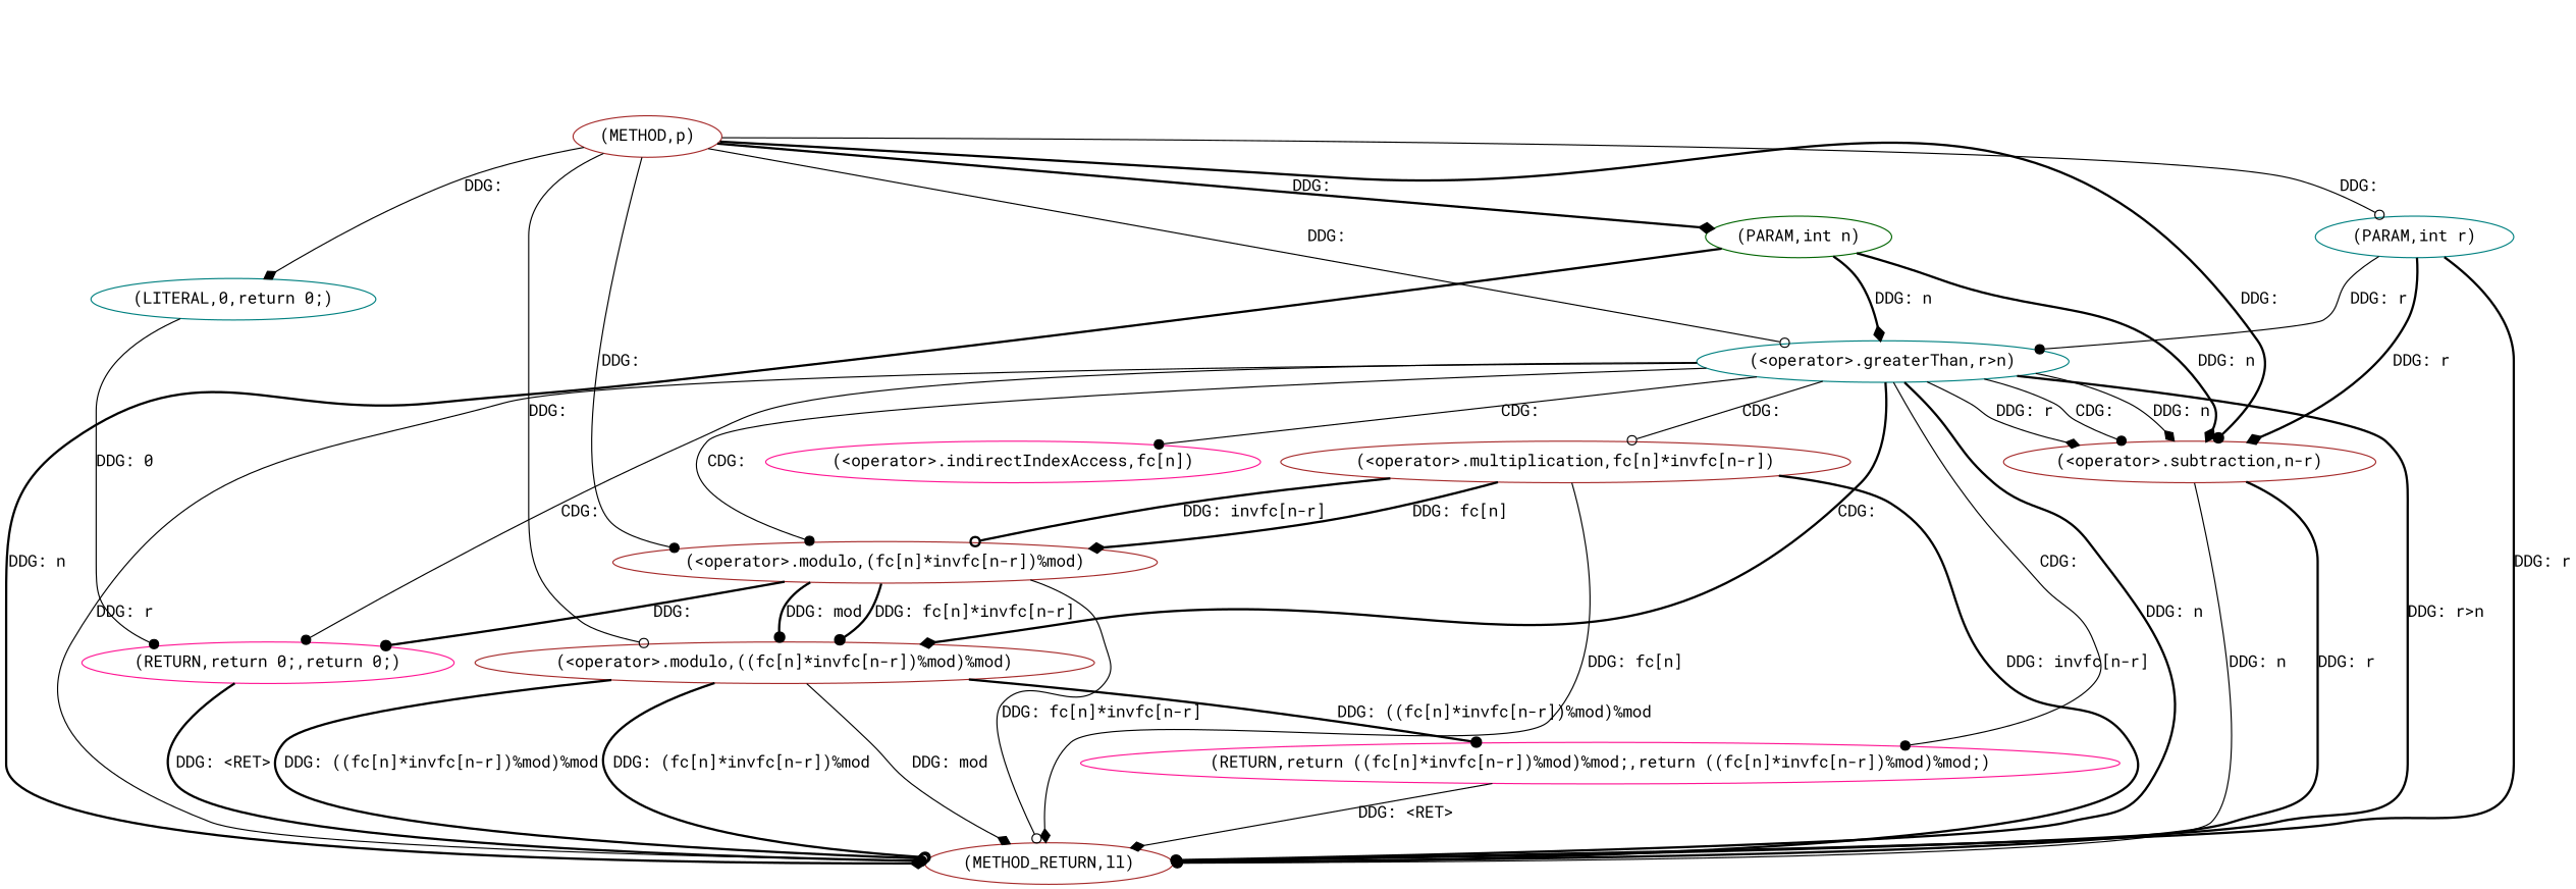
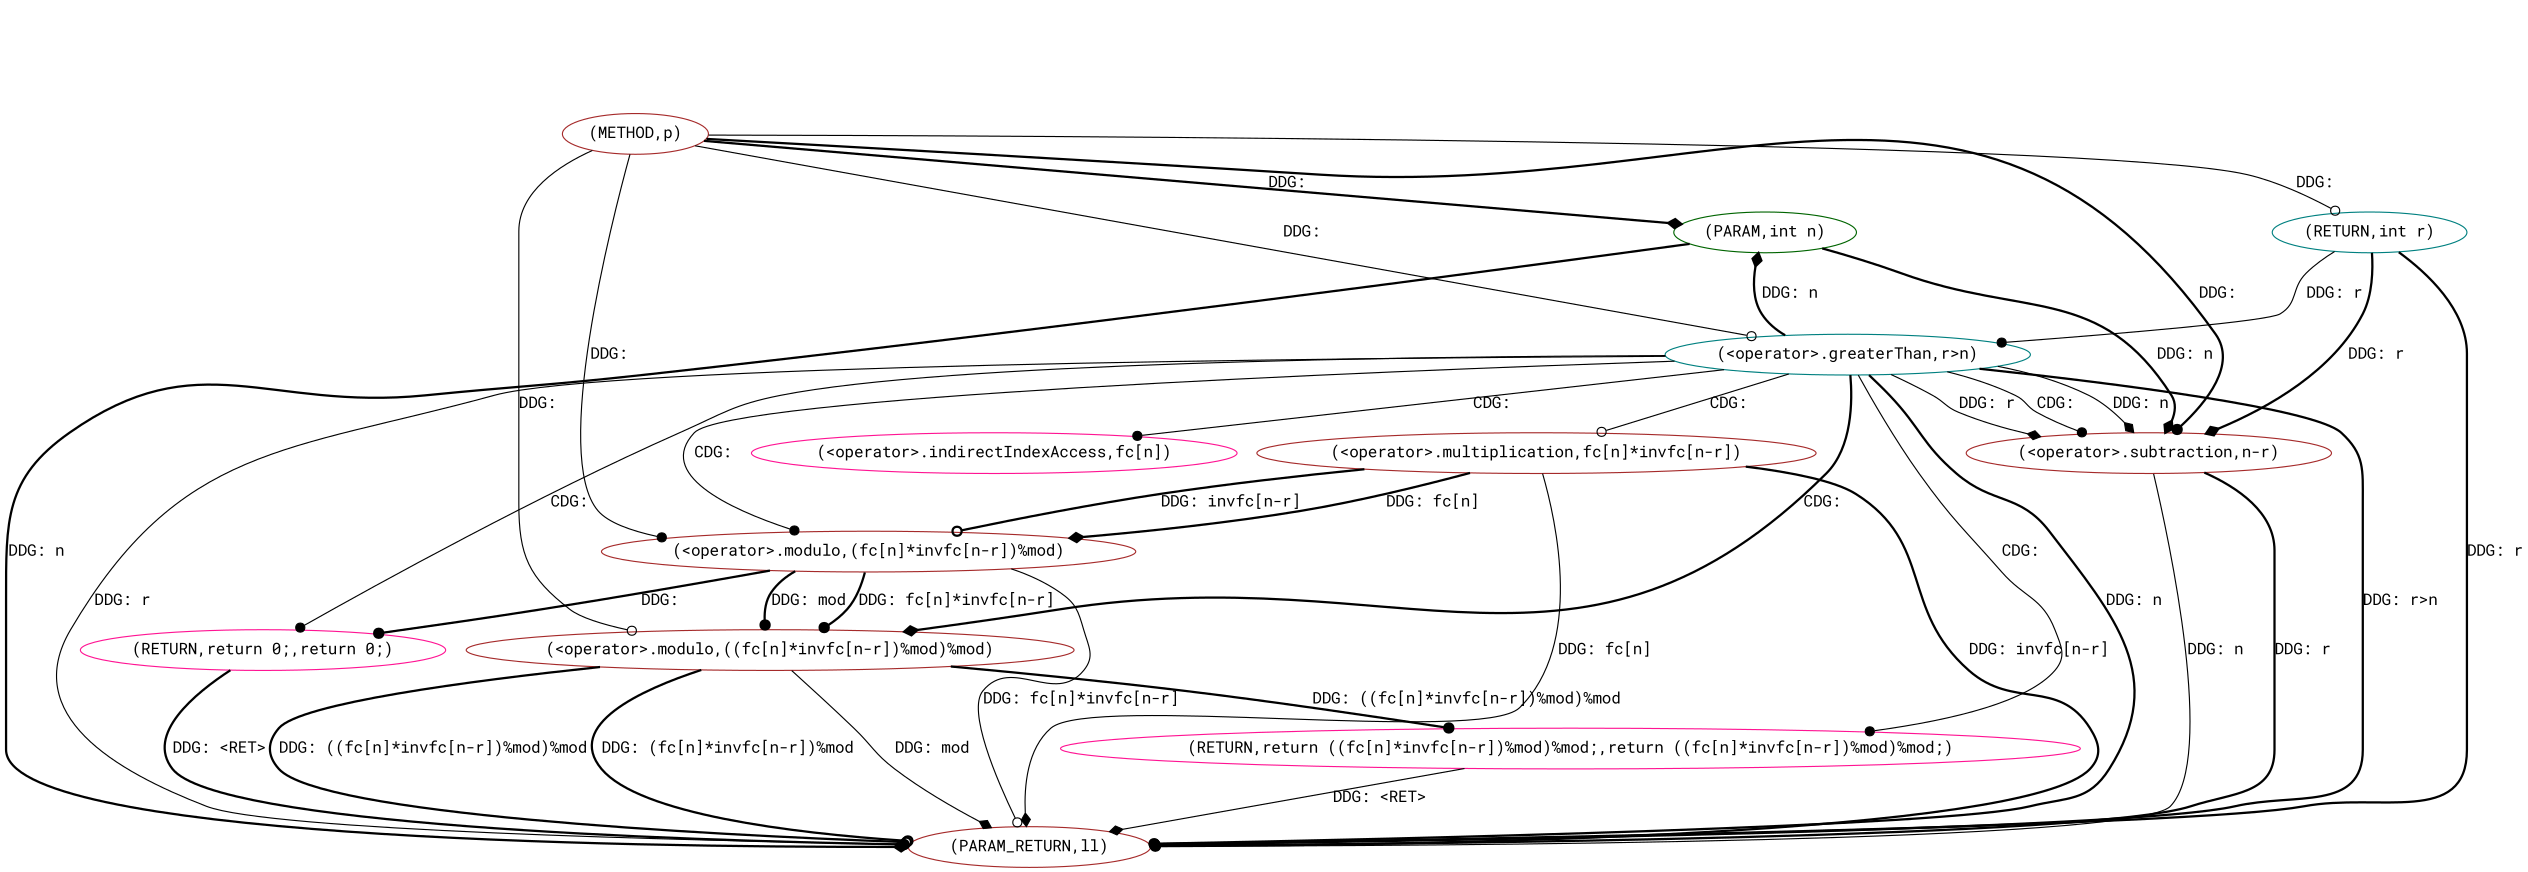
  digraph {
    fontname="Roboto Mono"
    node [color=brown fontname="Roboto Mono"]
    edge [arrowhead=dot fontname="Roboto Mono" style=bold]
    n1 [label="(METHOD,p)"]
    n2 [color=darkgreen label="(PARAM,int n)"]
-   n3 [color=teal label="(PARAM,int r)"]
+   n3 [color=teal label="(RETURN,int r)"]
    n4 [color=teal label="(<operator>.greaterThan,r>n)"]
    n5 [label="(<operator>.modulo,((fc[n]*invfc[n-r])%mod)%mod)"]
-   n6 [color=teal label="(LITERAL,0,return 0;)"]
    n7 [label="(<operator>.modulo,(fc[n]*invfc[n-r])%mod)"]
    n8 [label="(<operator>.subtraction,n-r)"]
-   n9 [label="(METHOD_RETURN,ll)"]
+   n9 [label="(PARAM_RETURN,ll)"]
    n10 [color=deeppink label="(RETURN,return 0;,return 0;)"]
    n11 [color=deeppink label="(RETURN,return ((fc[n]*invfc[n-r])%mod)%mod;,return ((fc[n]*invfc[n-r])%mod)%mod;)"]
    n12 [label="(<operator>.multiplication,fc[n]*invfc[n-r])"]
    n13 [color=deeppink label="(<operator>.indirectIndexAccess,fc[n])"]
    n1 -> n2 [arrowhead=diamond label="DDG: "]
    n1 -> n3 [arrowhead=odot label="DDG: " style=solid]
    n1 -> n4 [arrowhead=odot label="DDG: " style=solid]
    n1 -> n5 [arrowhead=odot label="DDG: " style=solid]
-   n1 -> n6 [arrowhead=diamond label="DDG: " style=solid]
    n1 -> n7 [label="DDG: " style=solid]
    n1 -> n8 [label="DDG: "]
-   n2 -> n4 [arrowhead=diamond label="DDG: n"]
+   n4 -> n2 [arrowhead=diamond label="DDG: n"]
    n2 -> n8 [arrowhead=diamond label="DDG: n"]
    n2 -> n9 [arrowhead=diamond label="DDG: n"]
    n3 -> n4 [label="DDG: r" style=solid]
    n3 -> n8 [arrowhead=diamond label="DDG: r"]
    n3 -> n9 [label="DDG: r"]
    n4 -> n5 [arrowhead=diamond label="CDG: "]
    n4 -> n7 [label="CDG: " style=solid]
    n4 -> n8 [arrowhead=diamond label="DDG: n" style=solid]
    n4 -> n8 [arrowhead=diamond label="DDG: r" style=solid]
    n4 -> n8 [label="CDG: " style=solid]
    n4 -> n9 [arrowhead=diamond label="DDG: r" style=solid]
    n4 -> n9 [arrowhead=odot label="DDG: n"]
    n4 -> n9 [arrowhead=odot label="DDG: r>n"]
    n4 -> n10 [label="CDG: " style=solid]
    n4 -> n11 [label="CDG: " style=solid]
    n4 -> n12 [arrowhead=odot label="CDG: " style=solid]
    n4 -> n13 [label="CDG: " style=solid]
    n5 -> n9 [arrowhead=odot label="DDG: (fc[n]*invfc[n-r])%mod"]
    n5 -> n9 [arrowhead=diamond label="DDG: mod" style=solid]
    n5 -> n9 [arrowhead=odot label="DDG: ((fc[n]*invfc[n-r])%mod)%mod"]
    n5 -> n11 [label="DDG: ((fc[n]*invfc[n-r])%mod)%mod"]
-   n6 -> n10 [label="DDG: 0" style=solid]
    n7 -> n5 [label="DDG: mod"]
    n7 -> n5 [label="DDG: fc[n]*invfc[n-r]"]
    n7 -> n9 [arrowhead=odot label="DDG: fc[n]*invfc[n-r]" style=solid]
    n7 -> n10 [label="DDG: "]
    n8 -> n9 [arrowhead=odot label="DDG: n" style=solid]
    n8 -> n9 [label="DDG: r"]
    n10 -> n9 [label="DDG: <RET>"]
    n11 -> n9 [arrowhead=diamond label="DDG: <RET>" style=solid]
    n12 -> n7 [arrowhead=odot label="DDG: invfc[n-r]"]
    n12 -> n7 [arrowhead=diamond label="DDG: fc[n]"]
    n12 -> n9 [arrowhead=diamond label="DDG: fc[n]" style=solid]
    n12 -> n9 [arrowhead=odot label="DDG: invfc[n-r]"]
  }
